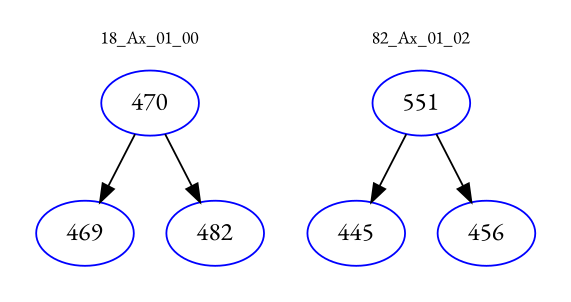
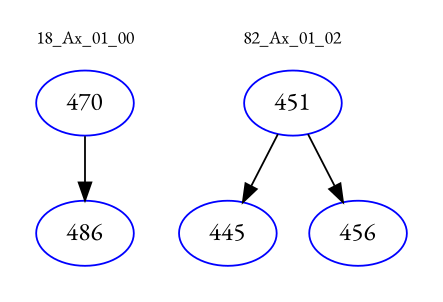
  digraph {
    fontname="EB Garamond"
    node [color=blue fontname="EB Garamond"]
    edge [color=black fontname="EB Garamond"]
    n1 [label=470]
-   n2 [label=469]
-   n3 [label=482]
-   n4 [label=551]
+   n3 [label=486]
+   n4 [label=451]
    n5 [label=445]
    n6 [label=456]
    subgraph cluster_1 {
      color=white
      fontsize=10
      label="18_Ax_01_00"
      n1
-     n2
      n3
    }
    subgraph cluster_2 {
      color=white
      fontsize=10
      label="82_Ax_01_02"
      n4
      n5
      n6
    }
-   n1 -> n2
    n1 -> n3
    n4 -> n5
    n4 -> n6
  }
